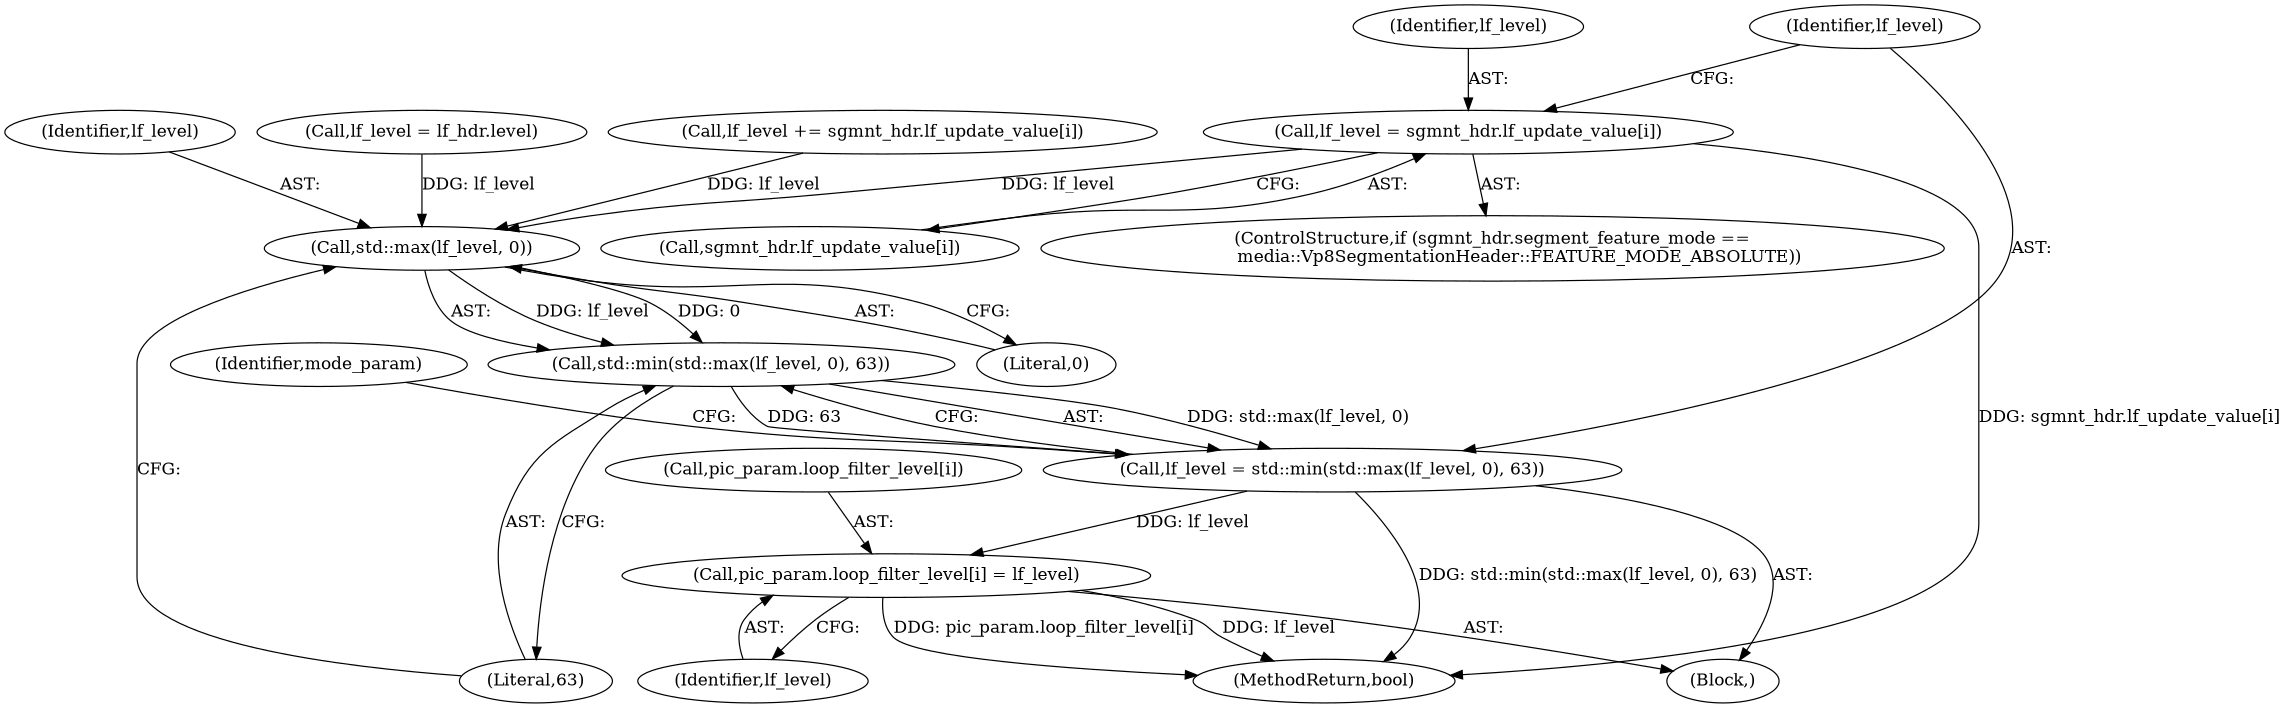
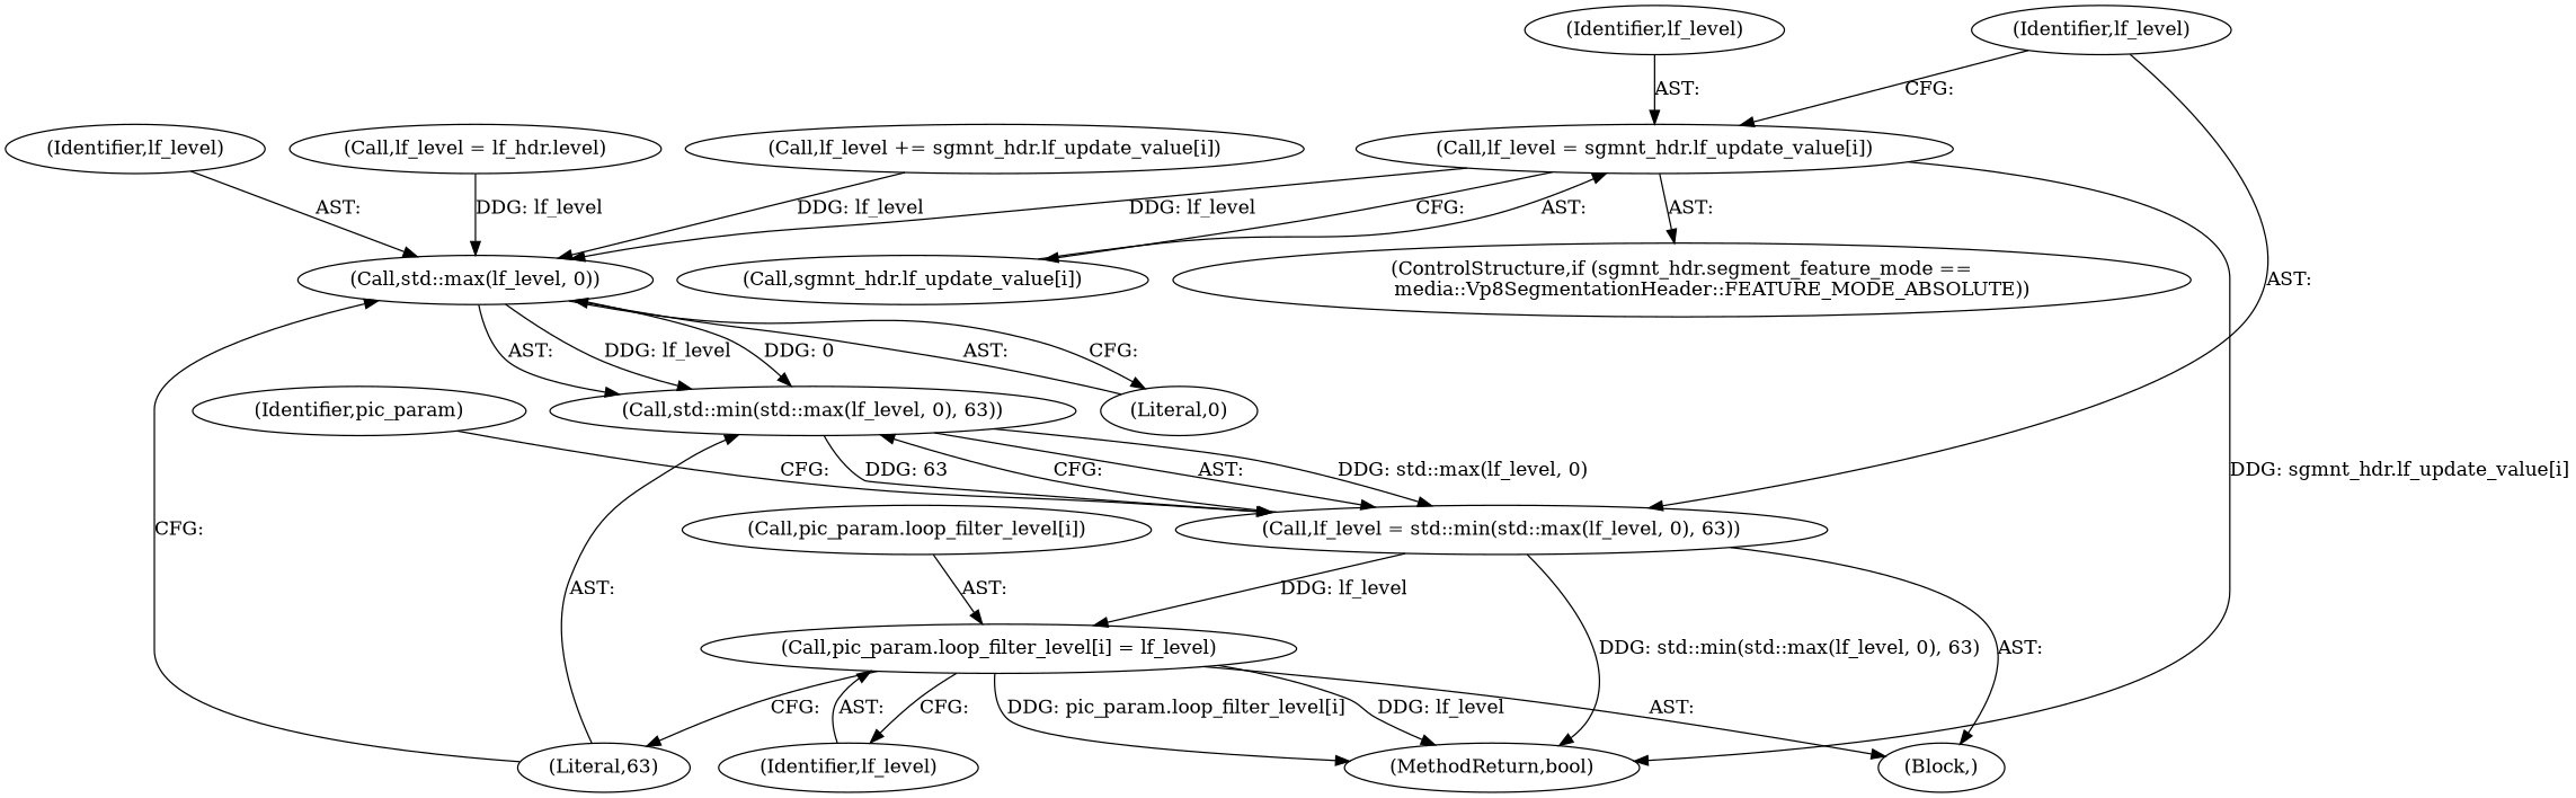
  digraph {
    n1 [label="(Call,lf_level = sgmnt_hdr.lf_update_value[i])"]
    n2 [label="(Call,std::max(lf_level, 0))"]
    n3 [label="(MethodReturn,bool)"]
    n4 [label="(ControlStructure,if (sgmnt_hdr.segment_feature_mode ==\n          media::Vp8SegmentationHeader::FEATURE_MODE_ABSOLUTE))"]
    n5 [label="(Call,sgmnt_hdr.lf_update_value[i])"]
    n6 [label="(Call,std::min(std::max(lf_level, 0), 63))"]
    n7 [label="(Literal,0)"]
    n8 [label="(Call,lf_level = std::min(std::max(lf_level, 0), 63))"]
    n9 [label="(Literal,63)"]
    n10 [label="(Call,pic_param.loop_filter_level[i] = lf_level)"]
    n11 [label="(Block,)"]
    n12 [label="(Identifier,lf_level)"]
    n13 [label="(Identifier,lf_level)"]
    n14 [label="(Identifier,lf_level)"]
    n15 [label="(Identifier,lf_level)"]
    n16 [label="(Call,pic_param.loop_filter_level[i])"]
-   n17 [label="(Identifier,mode_param)"]
+   n17 [label="(Identifier,pic_param)"]
    n18 [label="(Call,lf_level = lf_hdr.level)"]
    n19 [label="(Call,lf_level += sgmnt_hdr.lf_update_value[i])"]
    n1 -> n2 [label="DDG: lf_level"]
    n1 -> n3 [label="DDG: sgmnt_hdr.lf_update_value[i]"]
    n1 -> n4 [label="AST: "]
    n1 -> n5 [label="CFG: "]
    n2 -> n6 [label="AST: "]
    n2 -> n6 [label="DDG: lf_level"]
    n2 -> n6 [label="DDG: 0"]
    n2 -> n7 [label="CFG: "]
    n5 -> n1 [label="AST: "]
    n6 -> n8 [label="AST: "]
    n6 -> n8 [label="DDG: std::max(lf_level, 0)"]
    n6 -> n8 [label="DDG: 63"]
-   n6 -> n9 [label="CFG: "]
+   n10 -> n9 [label="CFG: "]
    n7 -> n2 [label="AST: "]
    n8 -> n3 [label="DDG: std::min(std::max(lf_level, 0), 63)"]
    n8 -> n6 [label="CFG: "]
    n8 -> n10 [label="DDG: lf_level"]
    n8 -> n11 [label="AST: "]
    n9 -> n2 [label="CFG: "]
    n9 -> n6 [label="AST: "]
    n10 -> n3 [label="DDG: pic_param.loop_filter_level[i]"]
    n10 -> n3 [label="DDG: lf_level"]
    n10 -> n11 [label="AST: "]
    n10 -> n12 [label="CFG: "]
    n12 -> n10 [label="AST: "]
    n13 -> n1 [label="CFG: "]
    n13 -> n8 [label="AST: "]
    n14 -> n1 [label="AST: "]
    n15 -> n2 [label="AST: "]
    n16 -> n10 [label="AST: "]
    n17 -> n8 [label="CFG: "]
    n18 -> n2 [label="DDG: lf_level"]
    n19 -> n2 [label="DDG: lf_level"]
  }
